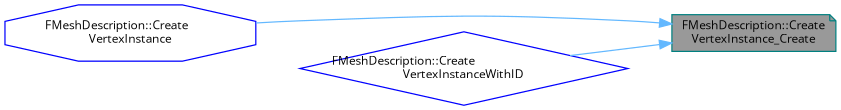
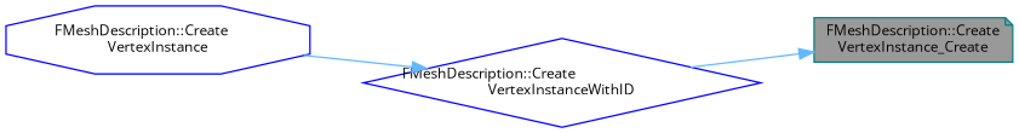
  digraph {
    fontname="Open Sans"
    rankdir=RL
    node [color=blue fillcolor=white fontname="Open Sans" fontsize=10 style=filled]
    edge [color=steelblue1 dir=back fontname="Open Sans" fontsize=10 labelfontname=Helvetica labelfontsize=10 style=solid]
    n1 [color=teal fillcolor=grey60 fontcolor=black height=0.2 label="FMeshDescription::Create\lVertexInstance_Create" shape=note width=0.4]
    n2 [height=0.2 label="FMeshDescription::Create\lVertexInstance" shape=octagon width=0.4]
    n3 [height=0.2 label="FMeshDescription::Create\lVertexInstanceWithID" shape=diamond width=0.4]
-   n1 -> n2
+   n3 -> n2
    n1 -> n3
  }
